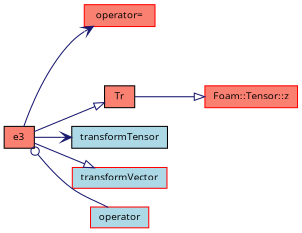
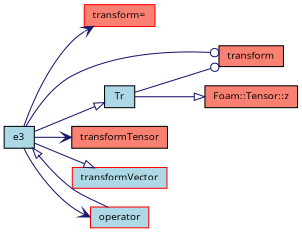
  digraph {
    fontname="Open Sans"
    rankdir=LR
    node [color=black fillcolor=salmon fontname="Open Sans" fontsize=10 shape=record style=filled]
    edge [arrowhead=vee color=midnightblue fontname="Open Sans" fontsize=10 labelfontname=FreeSans labelfontsize=10 style=solid]
-   n1 [fontcolor=black height=0.2 label=e3 width=0.4]
-   n2 [color=red height=0.2 label="operator=" width=0.4]
-   n3 [height=0.2 label=Tr width=0.4]
-   n5 [fillcolor=lightblue height=0.2 label=transformTensor width=0.4]
+   n1 [fillcolor=lightblue fontcolor=black height=0.2 label=e3 width=0.4]
+   n2 [color=red height=0.2 label="transform=" width=0.4]
+   n3 [fillcolor=lightblue height=0.2 label=Tr width=0.4]
+   n4 [height=0.2 label=transform width=0.4]
+   n5 [height=0.2 label=transformTensor width=0.4]
    n6 [color=red fillcolor=lightblue height=0.2 label=transformVector width=0.4]
    n7 [color=red fillcolor=lightblue height=0.2 label=operator width=0.4]
-   n8 [color=red height=0.2 label="Foam::Tensor::z" width=0.4]
+   n8 [height=0.2 label="Foam::Tensor::z" width=0.4]
    n1 -> n2
    n1 -> n3 [arrowhead=onormal]
+   n1 -> n4 [arrowhead=odot]
    n1 -> n5
    n1 -> n6 [arrowhead=onormal]
+   n1 -> n7
+   n3 -> n4 [arrowhead=odot]
    n3 -> n8 [arrowhead=onormal]
-   n7 -> n1 [arrowhead=odot]
+   n7 -> n1 [arrowhead=onormal]
  }
